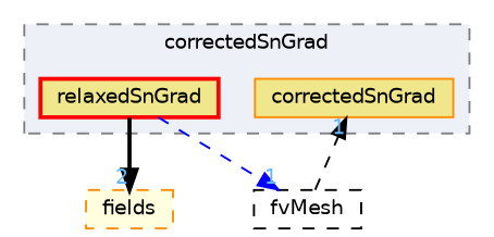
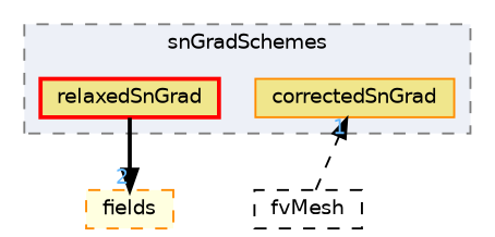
  digraph {
    compound=true
    node [color=darkorange fillcolor=khaki fontname=Helvetica fontsize=10 shape=box style="filled,dashed"]
    edge [color=black fontcolor=steelblue1 fontname=Helvetica fontsize=10 headlabel=1 labeldistance=1.5 labelfontname=Helvetica labelfontsize=10 style=dashed]
    n1 [height=0.2 label=correctedSnGrad style=filled width=0.4]
    n2 [color=red height=0.2 label=relaxedSnGrad style="filled,bold" width=0.4]
    n3 [fillcolor=lightyellow height=0.2 label=fields width=0.4]
    n4 [color=black fillcolor=white height=0.2 label=fvMesh width=0.4]
    subgraph cluster_1 {
      bgcolor="#edf0f7"
      fontname=Helvetica
      fontsize=10
-     label=correctedSnGrad
+     label=snGradSchemes
      pencolor=grey50
      style="filled,dashed"
      n1
      n2
    }
    n2 -> n3 [headlabel=2 style=bold]
-   n2 -> n4 [color=blue]
    n4 -> n1
  }
